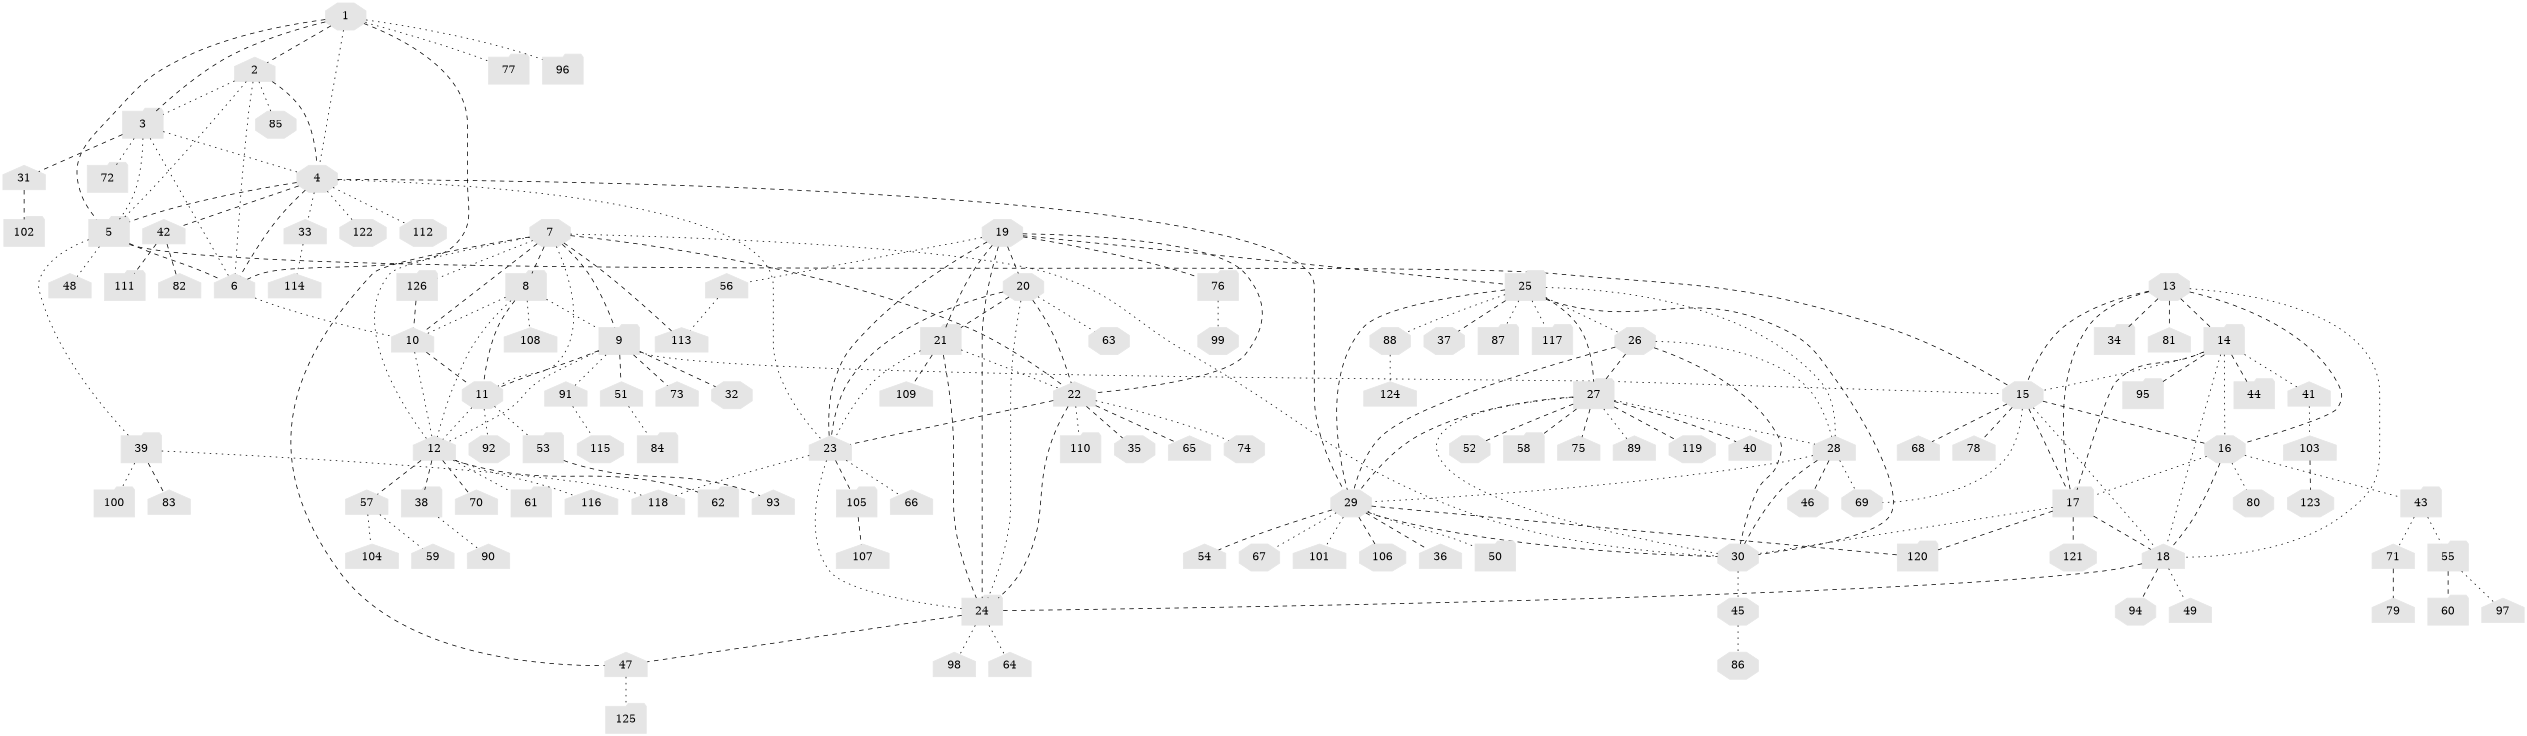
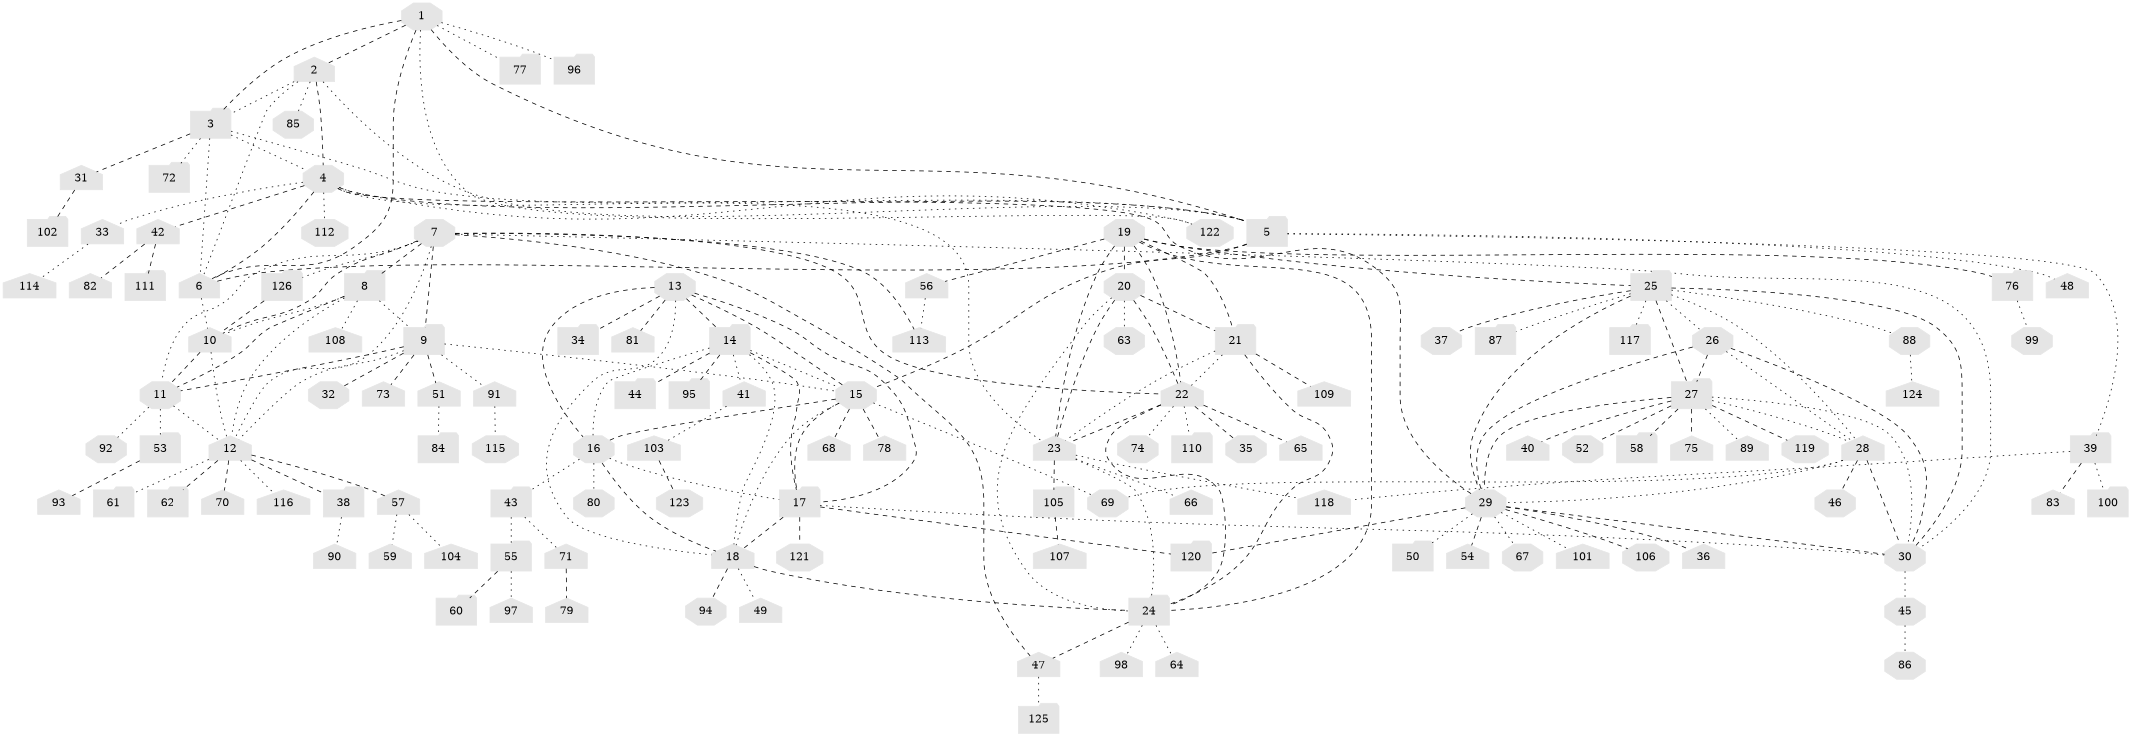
  graph {
    node [color=gray90 shape=house style=filled]
    edge [style=dashed]
    1 [shape=octagon]
    2
    3 [shape=folder]
    4 [shape=octagon]
    5 [shape=folder]
    6
    77 [shape=folder]
    96 [shape=folder]
    85 [shape=octagon]
    31
    72 [shape=folder]
    23
    29 [shape=octagon]
    33
    42
    112 [shape=octagon]
    122 [shape=octagon]
    15 [shape=octagon]
    39 [shape=folder]
    48
    10
    102 [shape=folder]
    24 [shape=folder]
    66
    105 [shape=folder]
    118
    30 [shape=octagon]
    120 [shape=folder]
    36
    50 [shape=folder]
    54
    67 [shape=octagon]
    101
    106 [shape=octagon]
    114
    82
    111 [shape=folder]
    16 [shape=octagon]
    17 [shape=folder]
    18
    68
    69 [shape=octagon]
    78
    83
    100 [shape=folder]
    11 [shape=octagon]
    12
    7 [shape=octagon]
    8 [shape=folder]
    9 [shape=folder]
    22
    47
    113
    126 [shape=folder]
    108
    32 [shape=octagon]
    51
    73
    91
    53 [shape=folder]
    92 [shape=octagon]
    38 [shape=folder]
    57
    61 [shape=folder]
    62 [shape=folder]
    70
    116
    35 [shape=octagon]
    65
    74 [shape=octagon]
    110 [shape=folder]
    45 [shape=octagon]
    125 [shape=folder]
    84 [shape=folder]
    115 [shape=octagon]
    93
    90
    59
    104
    13 [shape=octagon]
    14 [shape=folder]
    34 [shape=folder]
    81
    41
    44 [shape=folder]
    95 [shape=folder]
    43 [shape=folder]
    80 [shape=octagon]
    121 [shape=octagon]
    49
    94 [shape=octagon]
    103
    55 [shape=folder]
    71
    64
    98
    19 [shape=octagon]
    20 [shape=octagon]
    21 [shape=folder]
    25 [shape=folder]
    56
    76 [shape=folder]
    63 [shape=octagon]
    109
    26 [shape=octagon]
    27 [shape=folder]
    28
    37 [shape=octagon]
    87 [shape=folder]
    88 [shape=octagon]
    117 [shape=folder]
    99 [shape=octagon]
    107
    40
    52 [shape=octagon]
    58 [shape=folder]
    75
    89
    119 [shape=octagon]
    46 [shape=octagon]
    124
    86 [shape=octagon]
    123 [shape=octagon]
    60 [shape=folder]
    97
    79
    1 -- 2
    1 -- 3
-   1 -- 4 [style=dotted]
+   1 -- 122 [style=dotted]
    1 -- 5
    1 -- 6
    1 -- 77 [style=dotted]
    1 -- 96 [style=dotted]
    2 -- 3 [style=dotted]
    2 -- 4
    2 -- 5 [style=dotted]
    2 -- 6 [style=dotted]
    2 -- 85 [style=dotted]
    3 -- 4 [style=dotted]
    3 -- 5 [style=dotted]
    3 -- 6 [style=dotted]
    3 -- 31
    3 -- 72 [style=dotted]
    4 -- 5
    4 -- 6
    4 -- 23 [style=dotted]
    4 -- 29
    4 -- 33 [style=dotted]
    4 -- 42
    4 -- 112 [style=dotted]
    4 -- 122 [style=dotted]
    5 -- 6
    5 -- 15
    5 -- 39 [style=dotted]
    5 -- 48 [style=dotted]
    6 -- 10 [style=dotted]
    31 -- 102
    23 -- 24 [style=dotted]
    23 -- 66 [style=dotted]
    23 -- 105
    23 -- 118 [style=dotted]
    29 -- 30
    29 -- 120
    29 -- 36
    29 -- 50 [style=dotted]
    29 -- 54
    29 -- 67 [style=dotted]
    29 -- 101 [style=dotted]
    29 -- 106
    33 -- 114 [style=dotted]
    42 -- 82
    42 -- 111
    15 -- 16
    15 -- 17
    15 -- 18 [style=dotted]
    15 -- 68
    15 -- 69 [style=dotted]
    15 -- 78
    39 -- 118 [style=dotted]
    39 -- 83
    39 -- 100 [style=dotted]
    10 -- 11
    10 -- 12 [style=dotted]
    24 -- 47
    24 -- 64 [style=dotted]
    24 -- 98 [style=dotted]
    105 -- 107
    30 -- 45 [style=dotted]
    16 -- 17 [style=dotted]
    16 -- 18
    16 -- 43 [style=dotted]
    16 -- 80 [style=dotted]
    17 -- 30 [style=dotted]
    17 -- 120
    17 -- 18
    17 -- 121
    18 -- 24
    18 -- 49 [style=dotted]
    18 -- 94
    11 -- 12 [style=dotted]
    11 -- 53 [style=dotted]
    11 -- 92 [style=dotted]
    12 -- 38
    12 -- 57
    12 -- 61 [style=dotted]
    12 -- 62
    12 -- 70
    12 -- 116 [style=dotted]
    7 -- 10
    7 -- 30 [style=dotted]
    7 -- 11 [style=dotted]
    7 -- 12 [style=dotted]
    7 -- 8
    7 -- 9
    7 -- 22
    7 -- 47
    7 -- 113
    7 -- 126 [style=dotted]
    8 -- 10 [style=dotted]
    8 -- 11
    8 -- 12 [style=dotted]
    8 -- 9 [style=dotted]
    8 -- 108 [style=dotted]
    9 -- 15 [style=dotted]
    9 -- 11
    9 -- 12 [style=dotted]
    9 -- 32
    9 -- 51
    9 -- 73
    9 -- 91 [style=dotted]
    22 -- 23
    22 -- 24
    22 -- 35
    22 -- 65
    22 -- 74 [style=dotted]
    22 -- 110 [style=dotted]
    47 -- 125 [style=dotted]
    126 -- 10
    51 -- 84 [style=dotted]
    91 -- 115 [style=dotted]
    53 -- 93
    38 -- 90 [style=dotted]
    57 -- 59 [style=dotted]
    57 -- 104 [style=dotted]
    45 -- 86 [style=dotted]
    13 -- 15
    13 -- 16
    13 -- 17
    13 -- 18 [style=dotted]
    13 -- 14
    13 -- 34
    13 -- 81
    14 -- 15 [style=dotted]
    14 -- 16 [style=dotted]
    14 -- 17
    14 -- 18 [style=dotted]
    14 -- 41 [style=dotted]
    14 -- 44
    14 -- 95
    41 -- 103 [style=dotted]
    43 -- 55 [style=dotted]
    43 -- 71 [style=dotted]
    103 -- 123
    55 -- 60
    55 -- 97 [style=dotted]
    71 -- 79
    19 -- 23
    19 -- 24
    19 -- 22
    19 -- 20
    19 -- 21
    19 -- 25
-   19 -- 56 [style=dotted]
+   19 -- 56
    19 -- 76
    20 -- 23
    20 -- 24 [style=dotted]
    20 -- 22
    20 -- 21
    20 -- 63 [style=dotted]
    21 -- 23 [style=dotted]
    21 -- 24
    21 -- 22 [style=dotted]
    21 -- 109
    25 -- 29
    25 -- 30
    25 -- 26 [style=dotted]
    25 -- 27
    25 -- 28 [style=dotted]
    25 -- 37
    25 -- 87 [style=dotted]
    25 -- 88 [style=dotted]
    25 -- 117 [style=dotted]
    56 -- 113 [style=dotted]
    76 -- 99 [style=dotted]
    26 -- 29
    26 -- 30
    26 -- 27
    26 -- 28 [style=dotted]
    27 -- 29
    27 -- 30 [style=dotted]
    27 -- 28 [style=dotted]
    27 -- 40
    27 -- 52
    27 -- 58
    27 -- 75
    27 -- 89 [style=dotted]
    27 -- 119
    28 -- 29 [style=dotted]
    28 -- 30
    28 -- 69 [style=dotted]
    28 -- 46
    88 -- 124 [style=dotted]
  }
